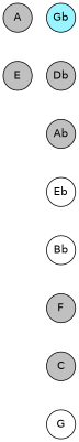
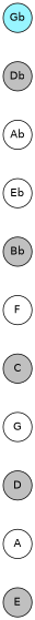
  graph {
    mindist=.1
    node [fillcolor=gray fontname=Helvetica margin=0 shape=circle style=filled]
    edge [style=invis]
    E
    Gb [fillcolor=cadetblue1]
    Db
-   Ab
+   Ab [fillcolor=white]
    Eb [fillcolor=white]
-   Bb [fillcolor=white]
-   F
+   Bb
+   F [fillcolor=white]
    C
    G [fillcolor=white]
-   A
+   D
+   A [fillcolor=white]
    subgraph sub_1 {
      E
      Gb
      Db
      Ab
      Eb
      Bb
      F
      C
      G
+     D
      A
    }
    Gb -- Db
    Db -- Ab
    Ab -- Eb
    Eb -- Bb
    Bb -- F
    F -- C
    C -- G
+   G -- D
+   D -- A
    A -- E
  }
